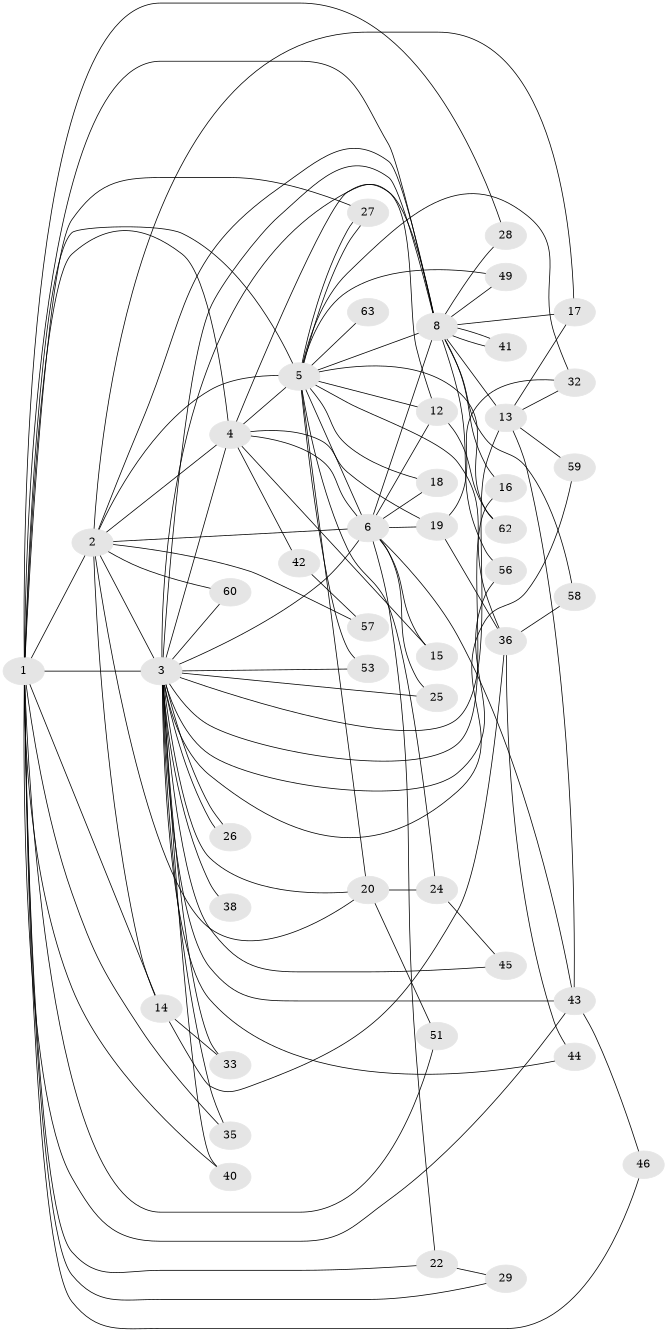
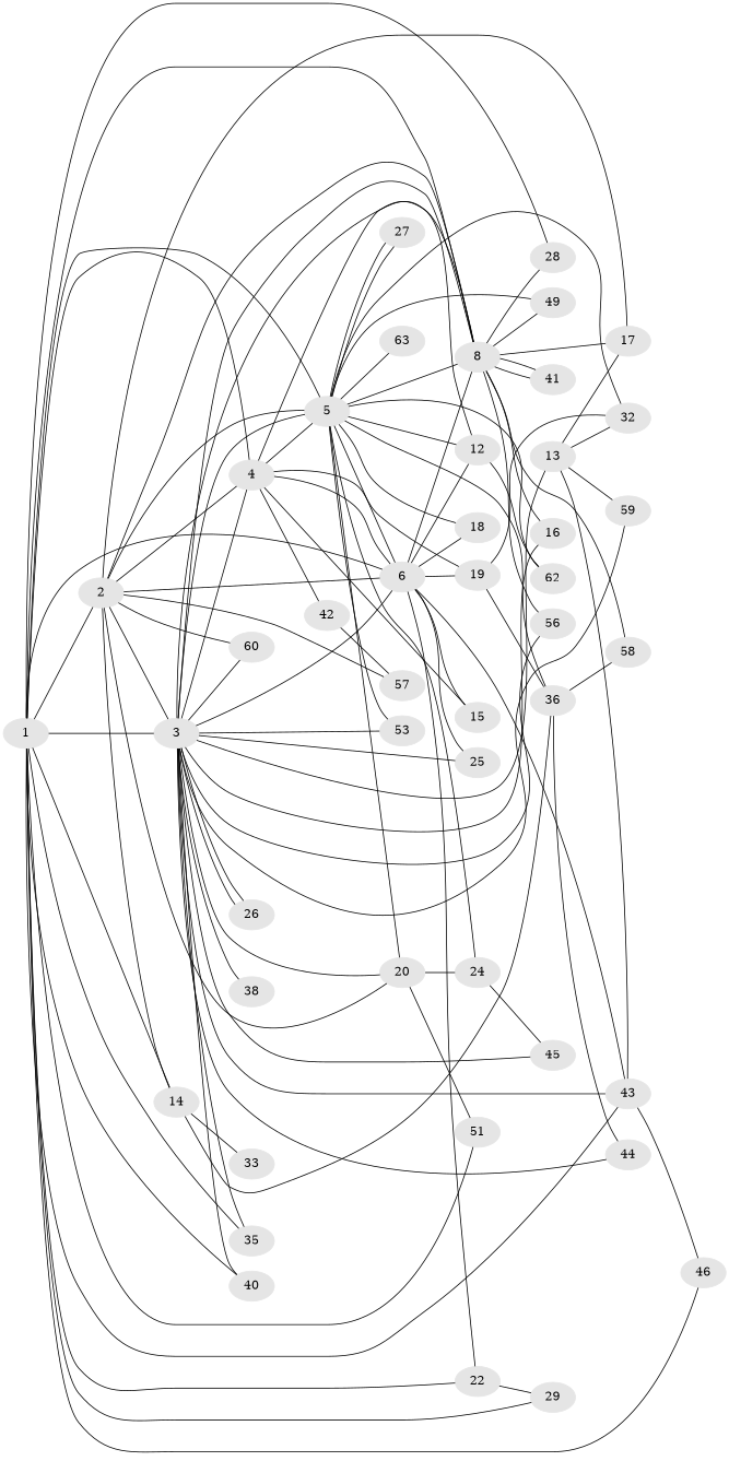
  graph {
    rankdir=LR
    node [color=gray90 style=filled]
    1 [super="+21"]
    2 [super="+34"]
    3 [super="+9"]
    4 [super="+39"]
    5 [super="+10"]
    6 [super="+7"]
    8 [super="+55"]
    14
    22
    n10 [label=29]
    28
    35
    40
    43 [super="+48"]
    46
    51
    17 [super="+50"]
    20 [super="+29"]
    57
    60
    12 [super="+61"]
    13 [super="+54"]
    16
    25
    26
    38
    44
    45
    53
    56
    59
    15
    19 [super="+37"]
    42
    18
    24 [super="+47"]
    27
    32
    36 [super="+52"]
    49
    62
    63
    41
    58
    33
    1 -- 2
    1 -- 3 [weight=3]
    1 -- 4
    1 -- 5 [weight=2]
-   1 -- 27 [weight=2]
+   1 -- 6 [weight=2]
    1 -- 8
    1 -- 14
    1 -- 22
    1 -- n10
    1 -- 28
    1 -- 35
    1 -- 40
    1 -- 43
    1 -- 46
    1 -- 51
    2 -- 3 [weight=3]
    2 -- 4
    2 -- 5 [weight=2]
    2 -- 6 [weight=2]
    2 -- 8 [weight=2]
    2 -- 14
    2 -- 17
    2 -- 20
    2 -- 57
    2 -- 60
    3 -- 4 [weight=2]
-   3 -- 33 [weight=4]
+   3 -- 5 [weight=4]
    3 -- 6 [weight=4]
    3 -- 8 [weight=2]
    3 -- 35
    3 -- 40
    3 -- 43
    3 -- 20
    3 -- 60
    3 -- 12
    3 -- 13
    3 -- 16
    3 -- 25
    3 -- 26
    3 -- 26
    3 -- 38 [weight=2]
    3 -- 44
    3 -- 45 [weight=2]
    3 -- 53
    3 -- 56
    3 -- 59
    4 -- 5 [weight=2]
    4 -- 6 [weight=2]
    4 -- 8 [weight=2]
    4 -- 15
    4 -- 19
    4 -- 42 [weight=2]
    5 -- 6 [weight=4]
    5 -- 8 [weight=2]
    5 -- 20
    5 -- 12
    5 -- 53
    5 -- 18
    5 -- 24
    5 -- 27
    5 -- 27
    5 -- 32
    5 -- 36
    5 -- 49
    5 -- 62
    5 -- 63
    6 -- 8 [weight=2]
    6 -- 22
    6 -- 43
    6 -- 12
    6 -- 25
    6 -- 15
    6 -- 19
    6 -- 18
    8 -- 28
    8 -- 17
-   8 -- 13
    8 -- 16
    8 -- 56
    8 -- 49
    8 -- 41
    8 -- 41
    8 -- 58
    14 -- 36
    14 -- 33
    22 -- n10
    43 -- 46
    20 -- 51
    20 -- 24
    12 -- 62
    13 -- 43
    13 -- 17
    13 -- 59
    13 -- 32
    19 -- 32
    19 -- 36
    42 -- 57
    24 -- 45
    36 -- 44
    36 -- 58
  }
